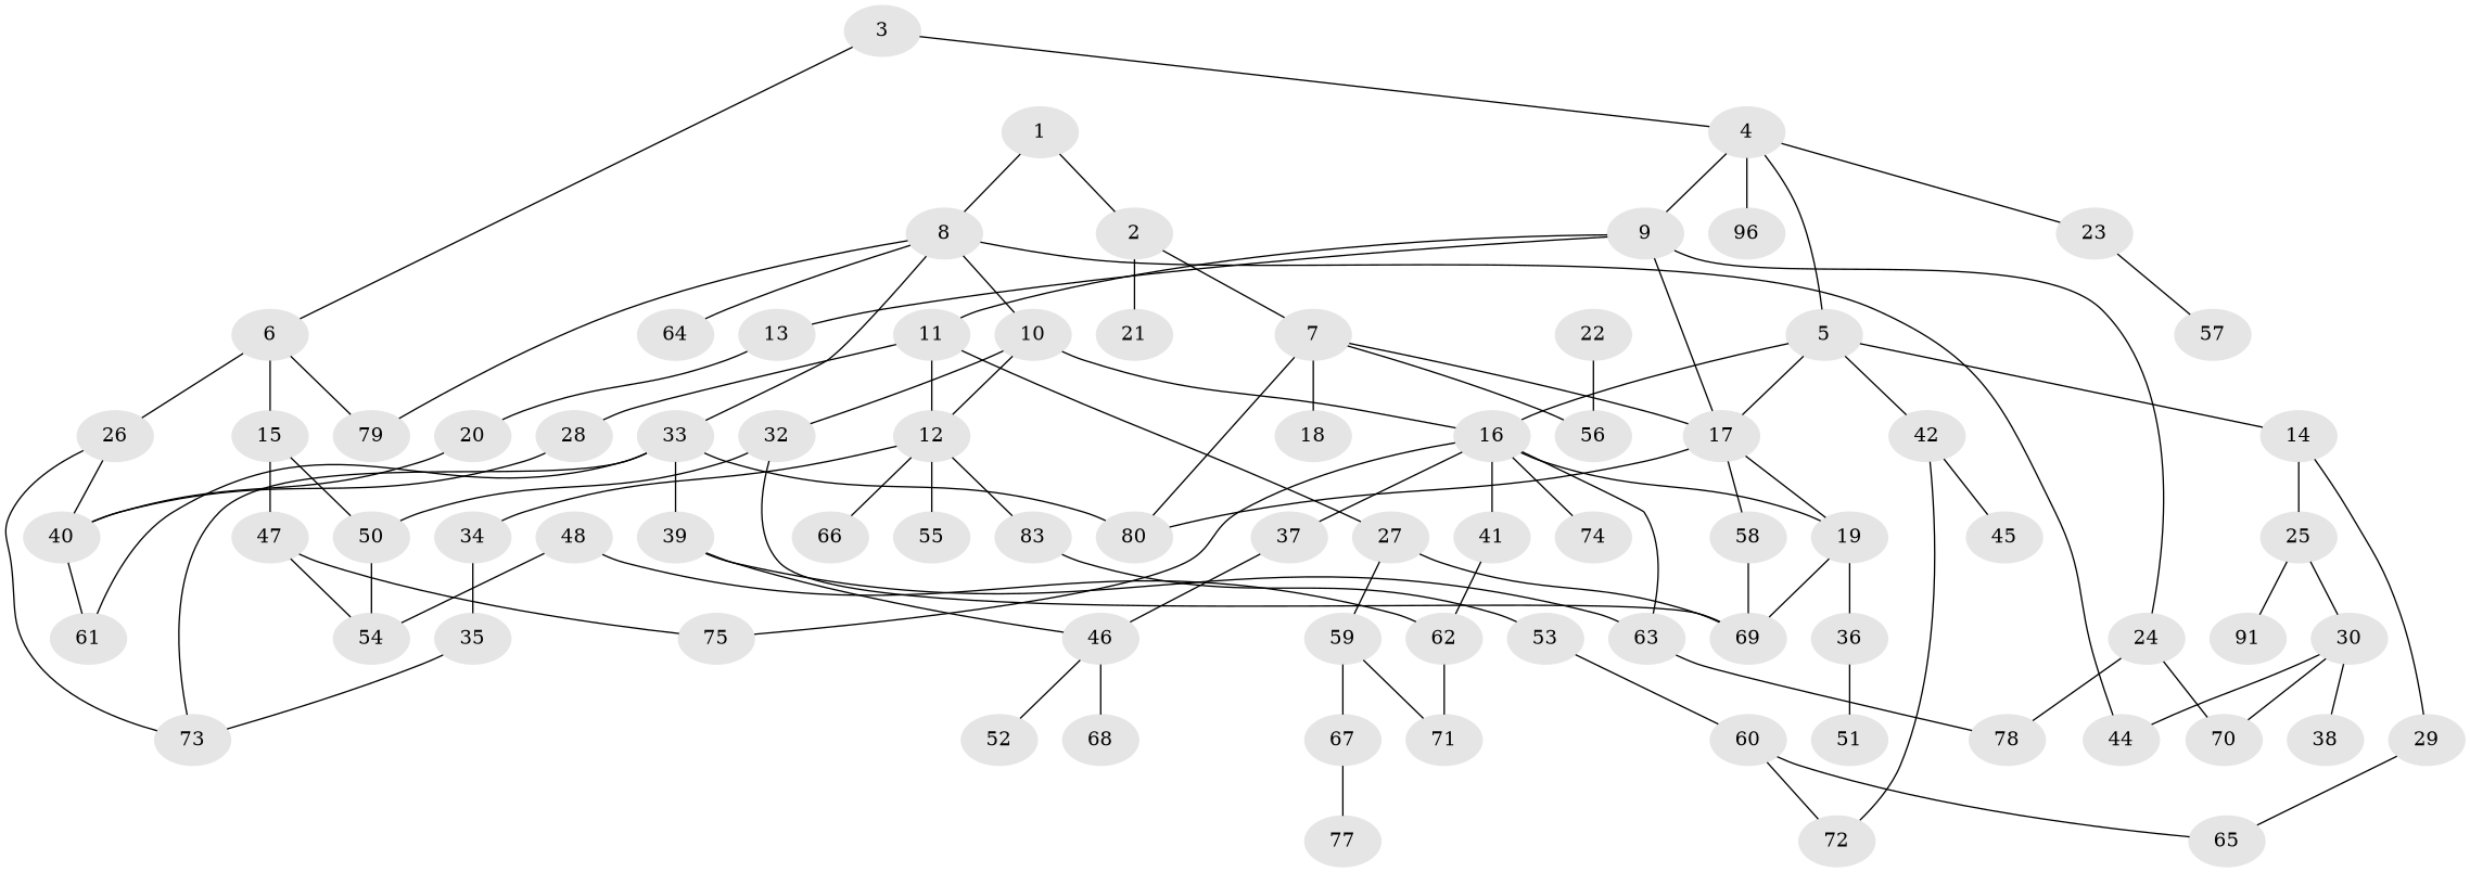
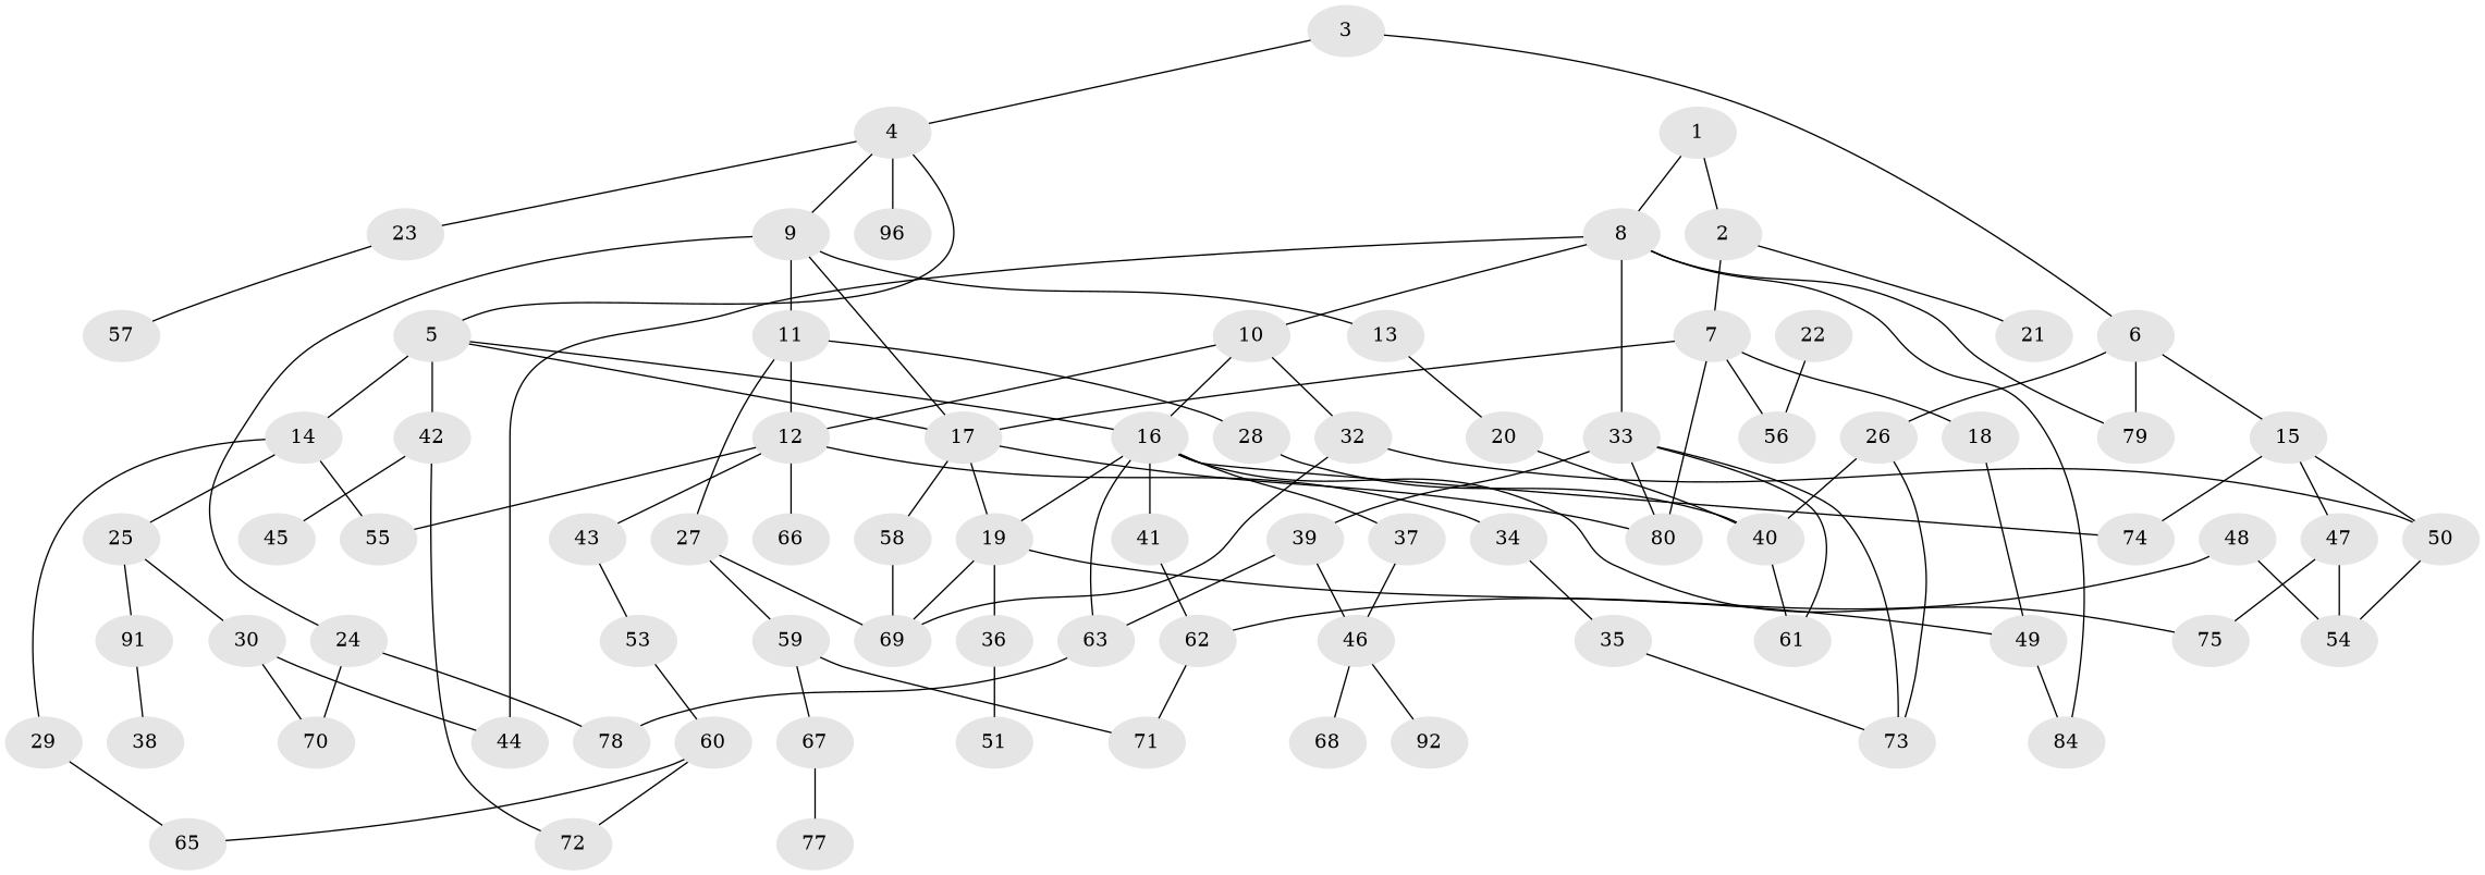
  graph {
    node [color=gray90 style=filled]
    edge [weight=1.0]
    1
    2
    8
    7
    21
    3
    4
    6
    79
    10
    33
    44
-   64
+   64 [label=84]
    17
    18
    56
    80
    5
    9
    23
    n21 [label=96]
    15
    26
    14
    16
    42
    11
    13
    24
    57
    55
    25
    29
    74
    19
    37
    41
    63
    75
    58
    45
    72
    47
    50
    40
    73
+   49
    12
    32
    39
    61
    27
    28
    20
    70
    78
    34
-   43 [label=83]
+   43
    66
    69
    59
    35
    53
    30
    n65 [label=91]
    65
    54
    36
    46
    62
    51
    22
    38
    67
    71
-   52
+   52 [label=92]
    68
    48
    60
    77
    1 -- 2
    1 -- 8
    2 -- 7
    2 -- 21
    8 -- 79
    8 -- 10
    8 -- 33
    8 -- 44
    8 -- 64
    7 -- 17
    7 -- 18
    7 -- 56
    7 -- 80
    3 -- 4
    3 -- 6
    4 -- 5
    4 -- 9
    4 -- 23
    4 -- n21
    6 -- 79
    6 -- 15
    6 -- 26 [weight=2.0]
    10 -- 16
    10 -- 12
    10 -- 32
    33 -- 80
    33 -- 73
    33 -- 39
    33 -- 61
    17 -- 80
    17 -- 19
    17 -- 58
+   18 -- 49
    5 -- 17
    5 -- 14
    5 -- 16
    5 -- 42
    9 -- 17
    9 -- 11
    9 -- 13
    9 -- 24
    23 -- 57
+   15 -- 74
    15 -- 47
    15 -- 50
    26 -- 40
    26 -- 73
+   14 -- 55
    14 -- 25
    14 -- 29
    16 -- 74
    16 -- 19
    16 -- 37
    16 -- 41
    16 -- 63
    16 -- 75
    42 -- 45
    42 -- 72
    11 -- 12
    11 -- 27
    11 -- 28
    13 -- 20
    24 -- 70
    24 -- 78
    25 -- 30
    25 -- n65
    29 -- 65
+   19 -- 49
    19 -- 69
    19 -- 36
    37 -- 46
    41 -- 62
    63 -- 78
    58 -- 69
    47 -- 75
    47 -- 54
    50 -- 54
    40 -- 61
+   49 -- 64
    12 -- 55
    12 -- 34
    12 -- 43
    12 -- 66
    32 -- 50
    32 -- 69
    39 -- 63
    39 -- 46
    27 -- 69
    27 -- 59
    28 -- 40
    20 -- 40
    34 -- 35
    43 -- 53
    59 -- 67
    59 -- 71
    35 -- 73
    53 -- 60
    30 -- 44
    30 -- 70
-   30 -- 38
+   n65 -- 38
    36 -- 51
    46 -- 52
    46 -- 68
    62 -- 71
    22 -- 56
    67 -- 77
    48 -- 54
    48 -- 62
    60 -- 72
    60 -- 65
  }
